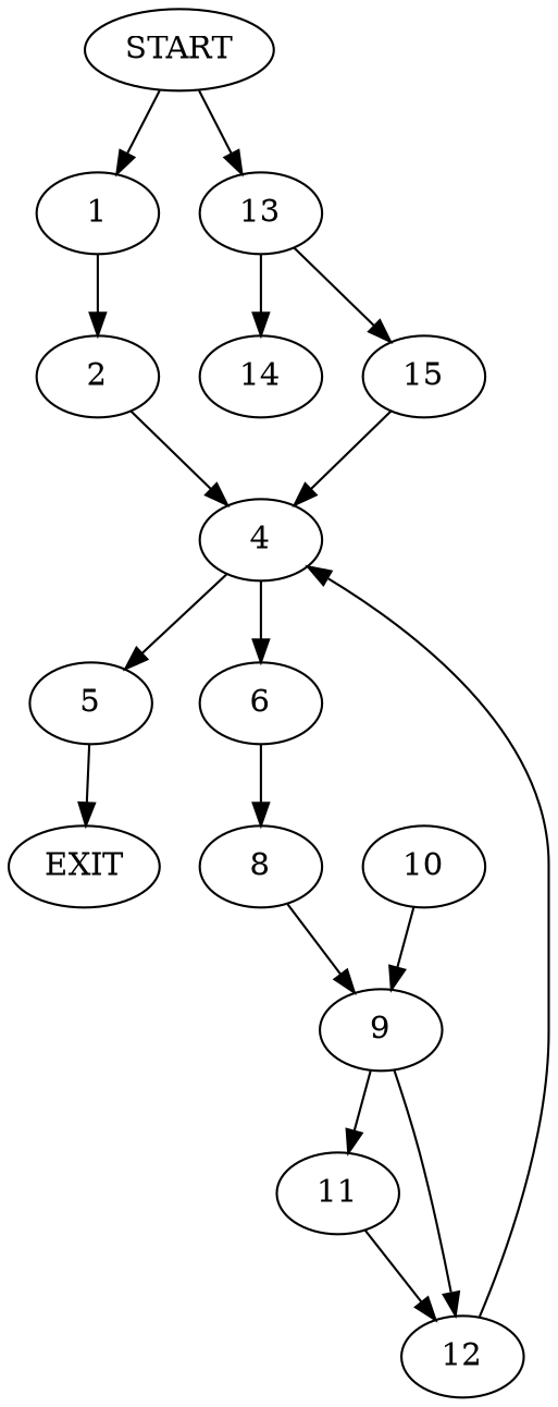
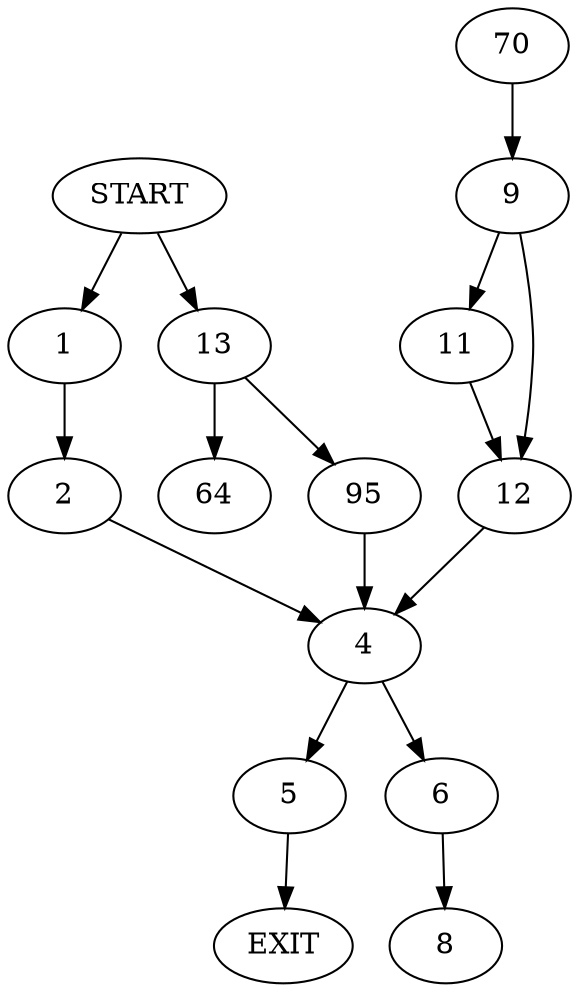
  digraph {
    n1 [label=START]
    1
    13
    2
-   14
-   15
+   14 [label=64]
+   15 [label=95]
    n7 [label=EXIT]
    4
    5
    6
    8
    9
-   10
+   10 [label=70]
    11
    12
    n1 -> 1
    n1 -> 13
    1 -> 2
    13 -> 14
    13 -> 15
    2 -> 4
    15 -> 4
    4 -> 5
    4 -> 6
    5 -> n7
    6 -> 8
-   8 -> 9
    9 -> 11
    9 -> 12
    10 -> 9
    11 -> 12
    12 -> 4
  }
